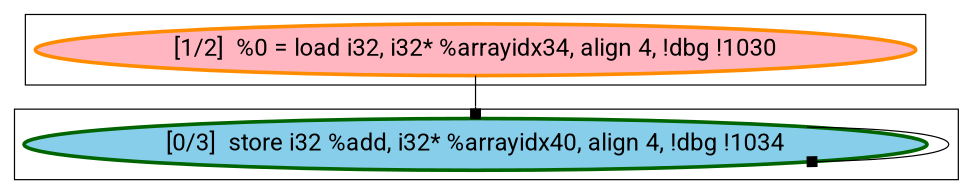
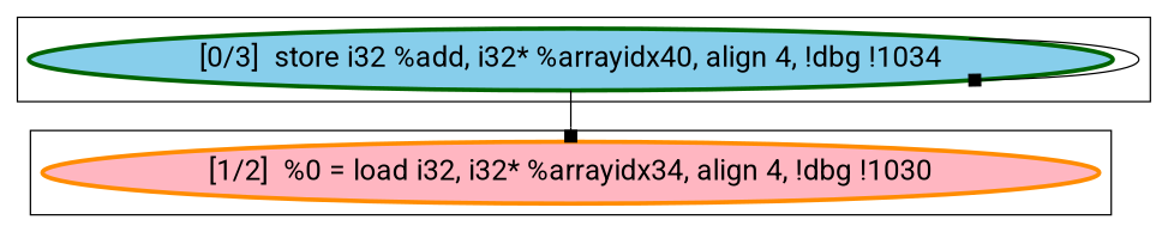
  digraph {
    fontname=Roboto
    node [fontsize=20 penwidth=3.0 shape=ellipse style=filled fontname=Roboto]
    edge [arrowhead=box fontname=Roboto]
    n1 [fillcolor=lightpink label="[1/2]  %0 = load i32, i32* %arrayidx34, align 4, !dbg !1030" color=darkorange]
    n2 [fillcolor=skyblue label="[0/3]  store i32 %add, i32* %arrayidx40, align 4, !dbg !1034" color=darkgreen]
    subgraph cluster_1 {
      n1
    }
    subgraph cluster_2 {
      n2
    }
-   n1 -> n2
+   n2 -> n1
    n2 -> n2
  }
